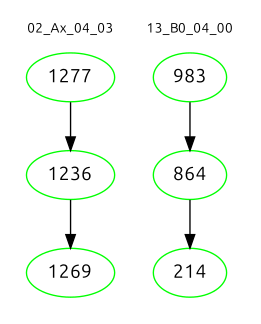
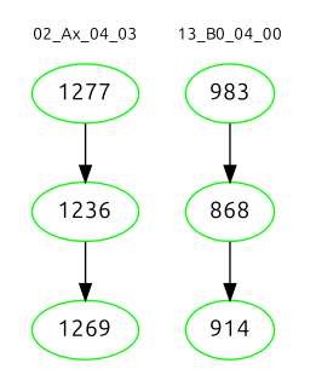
  digraph {
    fontname=Ubuntu
    node [color=green fontname=Ubuntu]
    edge [color=black fontname=Ubuntu]
    n1 [label=1277]
    n2 [label=1236]
    n3 [label=1269]
    n4 [label=983]
-   n5 [label=864]
-   n6 [label=214]
+   n5 [label=868]
+   n6 [label=914]
    subgraph cluster_1 {
      color=white
      fontsize=10
      label="02_Ax_04_03"
      n1
      n2
      n3
    }
    subgraph cluster_2 {
      color=white
      fontsize=10
      label="13_B0_04_00"
      n4
      n5
      n6
    }
    n1 -> n2
    n2 -> n3
    n4 -> n5
    n5 -> n6
  }
